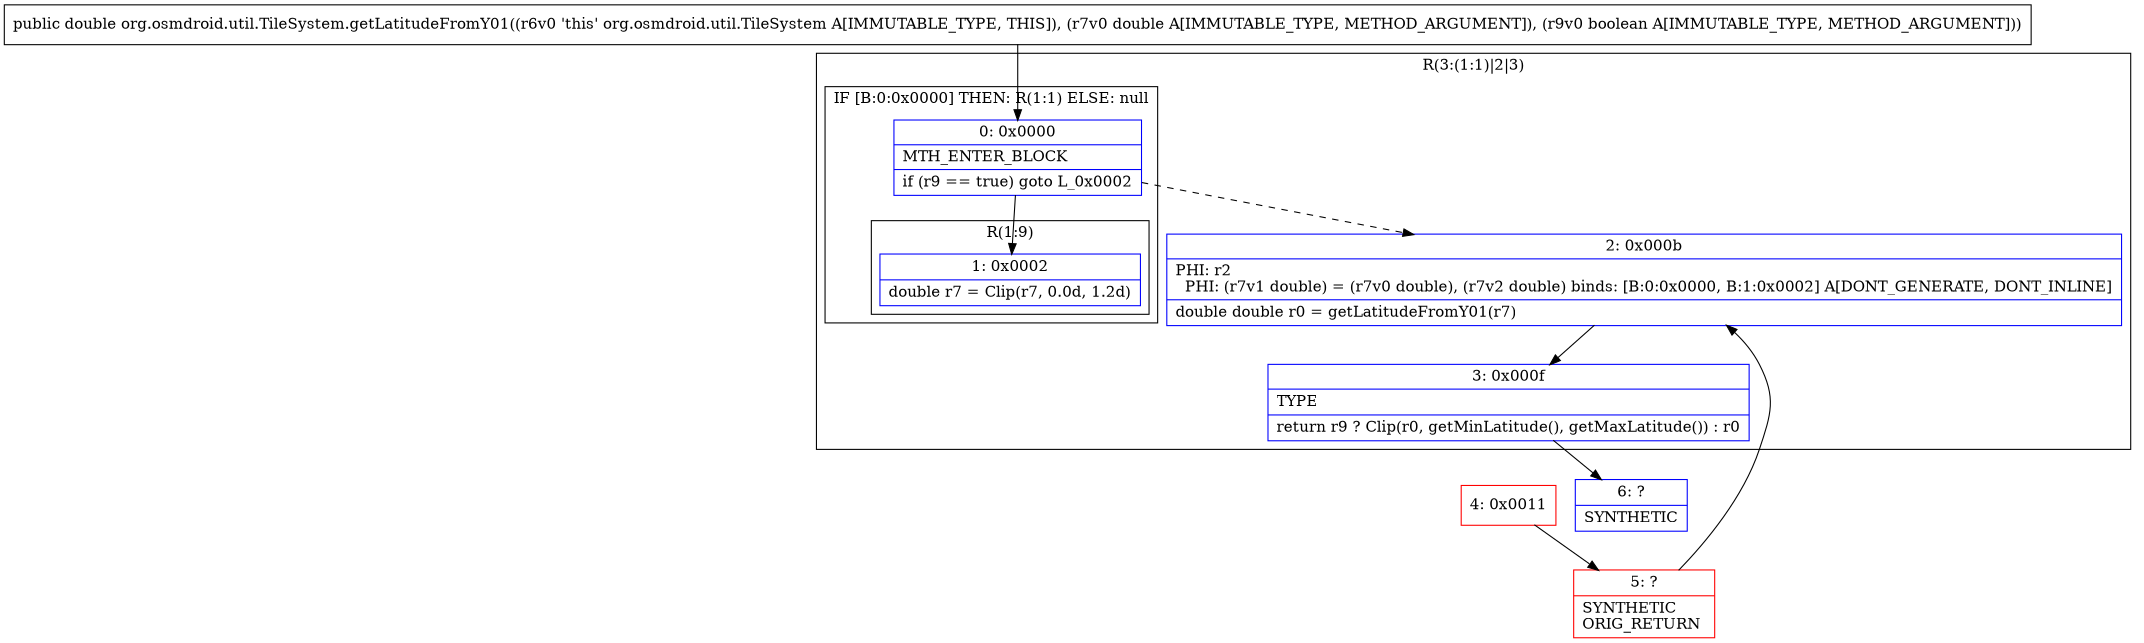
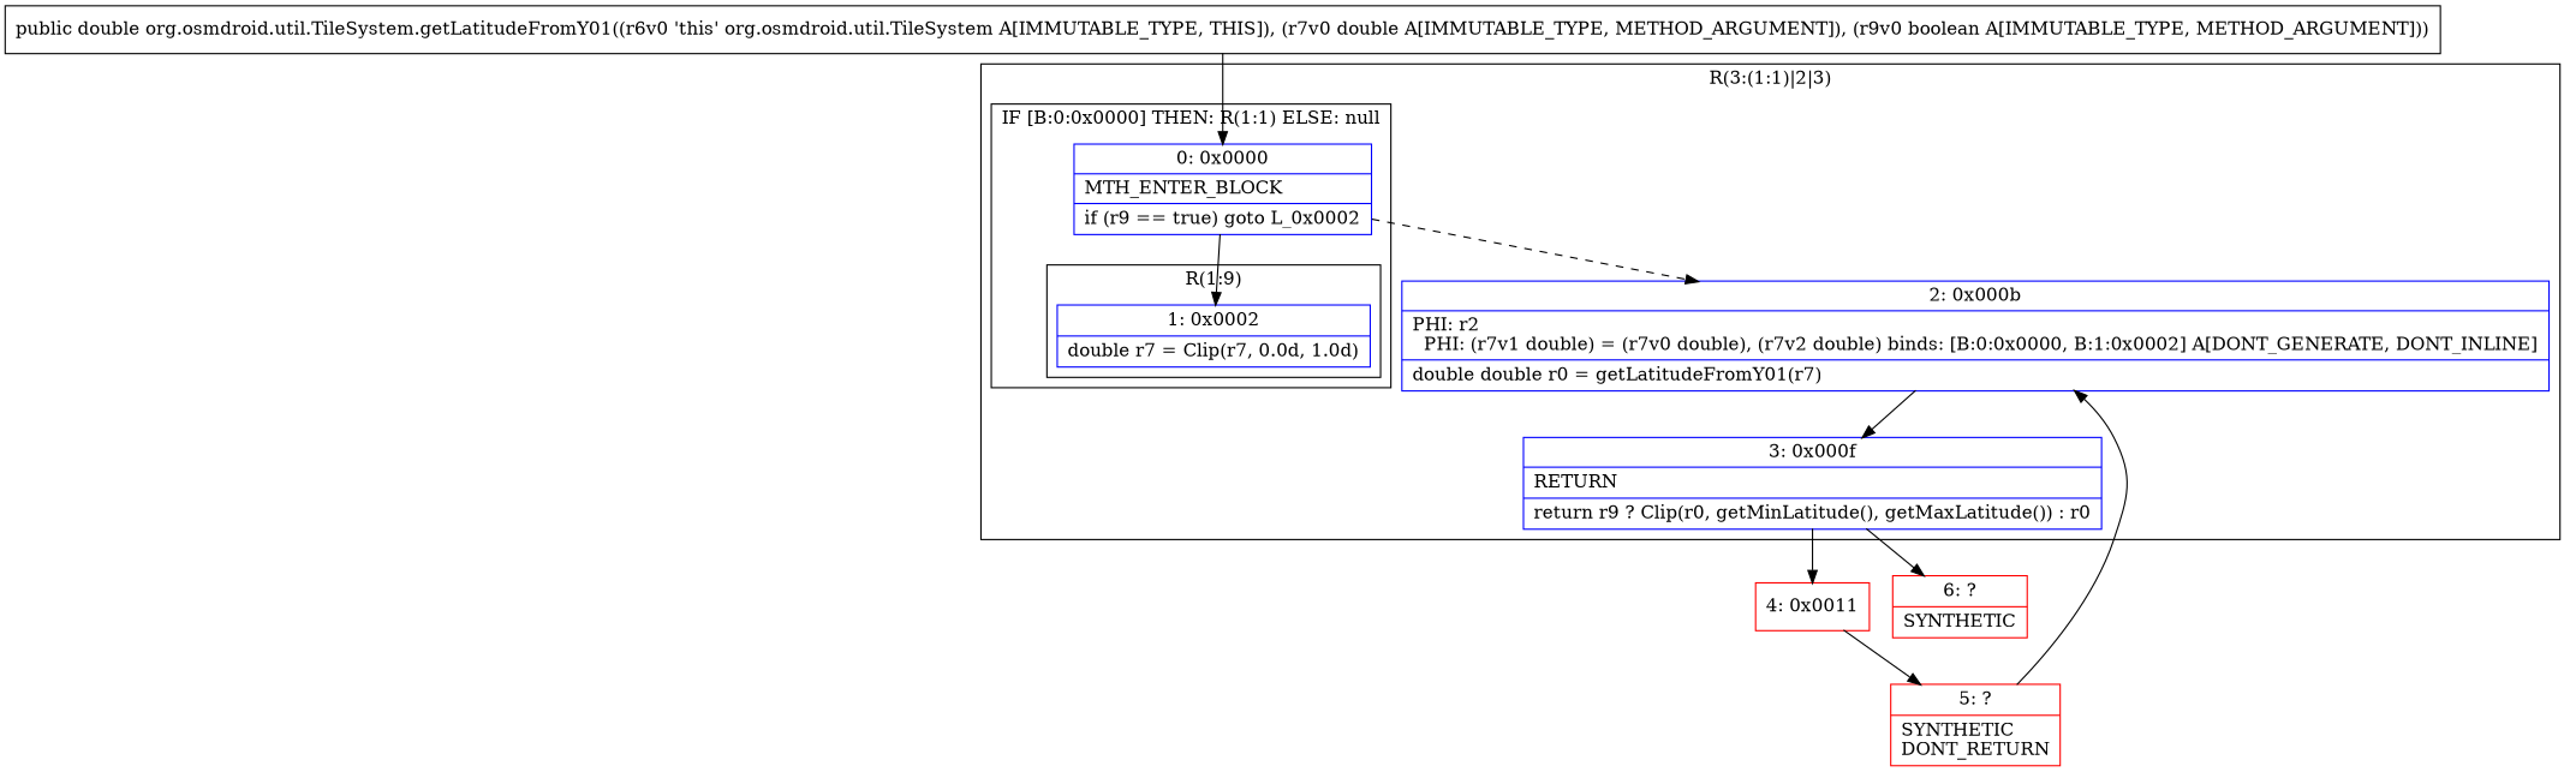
  digraph {
    node [color=blue shape=record]
-   n1 [label="{1\:\ 0x0002|double r7 = Clip(r7, 0.0d, 1.2d)\l}"]
+   n1 [label="{1\:\ 0x0002|double r7 = Clip(r7, 0.0d, 1.0d)\l}"]
    n2 [label="{0\:\ 0x0000|MTH_ENTER_BLOCK\l|if (r9 == true) goto L_0x0002\l}"]
    n3 [label="{2\:\ 0x000b|PHI: r2 \l  PHI: (r7v1 double) = (r7v0 double), (r7v2 double) binds: [B:0:0x0000, B:1:0x0002] A[DONT_GENERATE, DONT_INLINE]\l|double double r0 = getLatitudeFromY01(r7)\l}"]
-   n4 [label="{3\:\ 0x000f|TYPE\l|return r9 ? Clip(r0, getMinLatitude(), getMaxLatitude()) : r0\l}"]
+   n4 [label="{3\:\ 0x000f|RETURN\l|return r9 ? Clip(r0, getMinLatitude(), getMaxLatitude()) : r0\l}"]
    n5 [color=red label="{4\:\ 0x0011}"]
-   n6 [label="{6\:\ ?|SYNTHETIC\l}"]
-   n7 [color=red label="{5\:\ ?|SYNTHETIC\lORIG_RETURN\l}"]
+   n6 [color=red label="{6\:\ ?|SYNTHETIC\l}"]
+   n7 [color=red label="{5\:\ ?|SYNTHETIC\lDONT_RETURN\l}"]
    n8 [label="{public double org.osmdroid.util.TileSystem.getLatitudeFromY01((r6v0 'this' org.osmdroid.util.TileSystem A[IMMUTABLE_TYPE, THIS]), (r7v0 double A[IMMUTABLE_TYPE, METHOD_ARGUMENT]), (r9v0 boolean A[IMMUTABLE_TYPE, METHOD_ARGUMENT])) }" color=""]
    subgraph cluster_1 {
      label="R(3:(1:1)|2|3)"
      n3
      n4
      subgraph cluster_2 {
        label="IF [B:0:0x0000] THEN: R(1:1) ELSE: null"
        n2
        subgraph cluster_3 {
          label="R(1:9)"
          n1
        }
      }
    }
    n2 -> n1
    n2 -> n3 [style=dashed]
    n3 -> n4
+   n4 -> n5
    n4 -> n6
    n5 -> n7
    n7 -> n3
    n8 -> n2
  }
